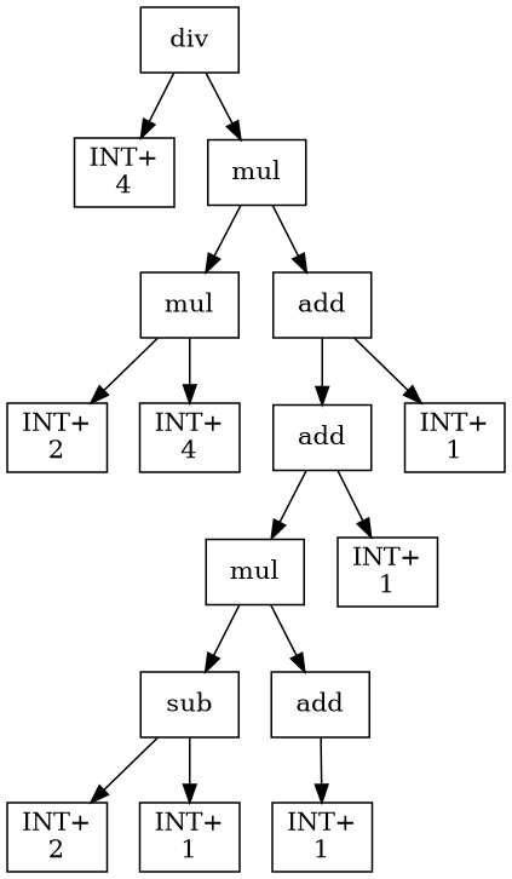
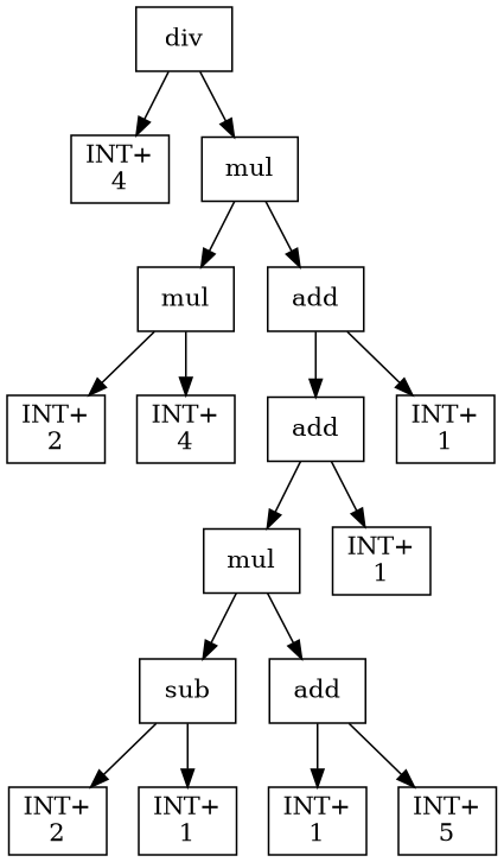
  digraph {
    node [shape=box]
    n1 [label=div]
    n2 [label="INT+\n4"]
    n3 [label=mul]
    n4 [label=mul]
    n5 [label=add]
    n6 [label="INT+\n2"]
    n7 [label="INT+\n4"]
    n8 [label=add]
    n9 [label="INT+\n1"]
    n10 [label=mul]
    n11 [label="INT+\n1"]
    n12 [label=sub]
    n13 [label=add]
    n14 [label="INT+\n2"]
    n15 [label="INT+\n1"]
    n16 [label="INT+\n1"]
+   n17 [label="INT+\n5"]
    n1 -> n2
    n1 -> n3
    n3 -> n4
    n3 -> n5
    n4 -> n6
    n4 -> n7
    n5 -> n8
    n5 -> n9
    n8 -> n10
    n8 -> n11
    n10 -> n12
    n10 -> n13
    n12 -> n14
    n12 -> n15
    n13 -> n16
+   n13 -> n17
  }
